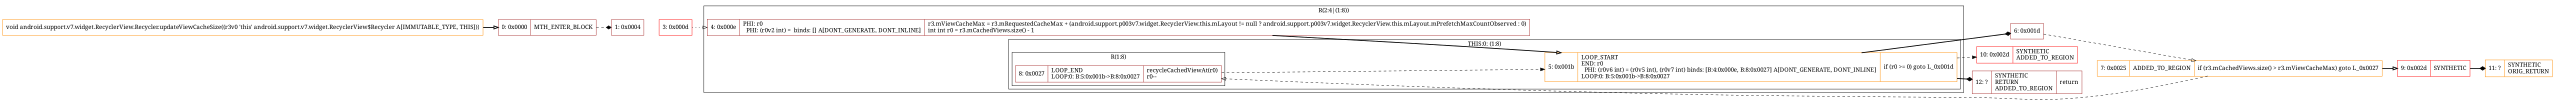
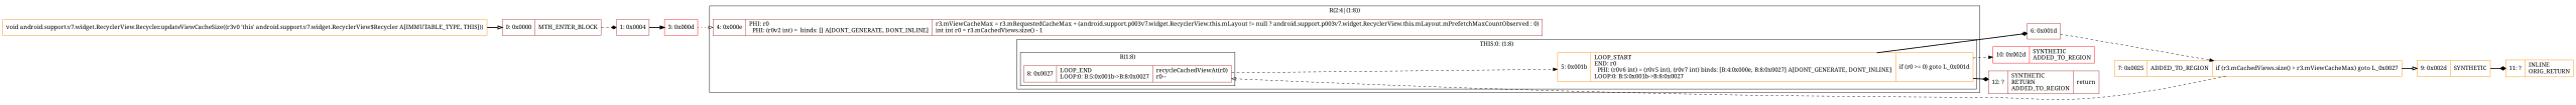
  digraph {
    fontname="Noto Serif"
    rankdir=LR
    node [color=brown fontname="Noto Serif" shape=record]
    edge [arrowhead=onormal fontname="Noto Serif" style=bold]
    n1 [label="{8\:\ 0x0027|LOOP_END\lLOOP:0: B:5:0x001b\-\>B:8:0x0027\l|recycleCachedViewAt(r0)\lr0\-\-\l}"]
    n2 [color=darkorange label="{5\:\ 0x001b|LOOP_START\lEND: r0 \l  PHI: (r0v6 int) = (r0v5 int), (r0v7 int) binds: [B:4:0x000e, B:8:0x0027] A[DONT_GENERATE, DONT_INLINE]\lLOOP:0: B:5:0x001b\-\>B:8:0x0027\l|if (r0 \>= 0) goto L_0x001d\l}"]
    n3 [label="{4\:\ 0x000e|PHI: r0 \l  PHI: (r0v2 int) =  binds: [] A[DONT_GENERATE, DONT_INLINE]\l|r3.mViewCacheMax = r3.mRequestedCacheMax + (android.support.p003v7.widget.RecyclerView.this.mLayout != null ? android.support.p003v7.widget.RecyclerView.this.mLayout.mPrefetchMaxCountObserved : 0)\lint int r0 = r3.mCachedViews.size() \- 1\l}"]
    n4 [label="{6\:\ 0x001d}"]
    n5 [color=red label="{10\:\ 0x002d|SYNTHETIC\lADDED_TO_REGION\l}"]
    n6 [label="{12\:\ ?|SYNTHETIC\lRETURN\lADDED_TO_REGION\l|return\l}"]
    n7 [color=darkorange label="{7\:\ 0x0025|ADDED_TO_REGION\l|if (r3.mCachedViews.size() \> r3.mViewCacheMax) goto L_0x0027\l}"]
    n8 [label="{0\:\ 0x0000|MTH_ENTER_BLOCK\l}"]
    n9 [label="{1\:\ 0x0004}"]
    n10 [color=red label="{3\:\ 0x000d}"]
-   n11 [color=red label="{9\:\ 0x002d|SYNTHETIC\l}"]
-   n12 [color=darkorange label="{11\:\ ?|SYNTHETIC\lORIG_RETURN\l}"]
+   n11 [color=darkorange label="{9\:\ 0x002d|SYNTHETIC\l}"]
+   n12 [color=darkorange label="{11\:\ ?|INLINE\lORIG_RETURN\l}"]
    n13 [color=darkorange label="{void android.support.v7.widget.RecyclerView.Recycler.updateViewCacheSize((r3v0 'this' android.support.v7.widget.RecyclerView$Recycler A[IMMUTABLE_TYPE, THIS])) }"]
    subgraph cluster_1 {
      label="R(2:4|(1:8))"
      n3
      subgraph cluster_2 {
        label="THIS:0: (1:8)"
        n2
        subgraph cluster_3 {
          label="R(1:8)"
          n1
        }
      }
    }
    n1 -> n2 [arrowhead=normal style=dashed]
    n2 -> n4 [arrowhead=diamond]
    n2 -> n5 [arrowhead=normal style=dashed]
    n2 -> n6 [arrowhead=diamond]
-   n3 -> n2
-   n4 -> n7 [style=dashed]
+   n4 -> n7 [arrowhead=normal style=dashed]
    n7 -> n1 [style=dashed]
    n7 -> n11
    n8 -> n9 [arrowhead=diamond style=dashed]
+   n9 -> n10 [arrowhead=normal]
    n10 -> n3 [style=dotted]
    n11 -> n12 [arrowhead=diamond]
    n13 -> n8
  }
